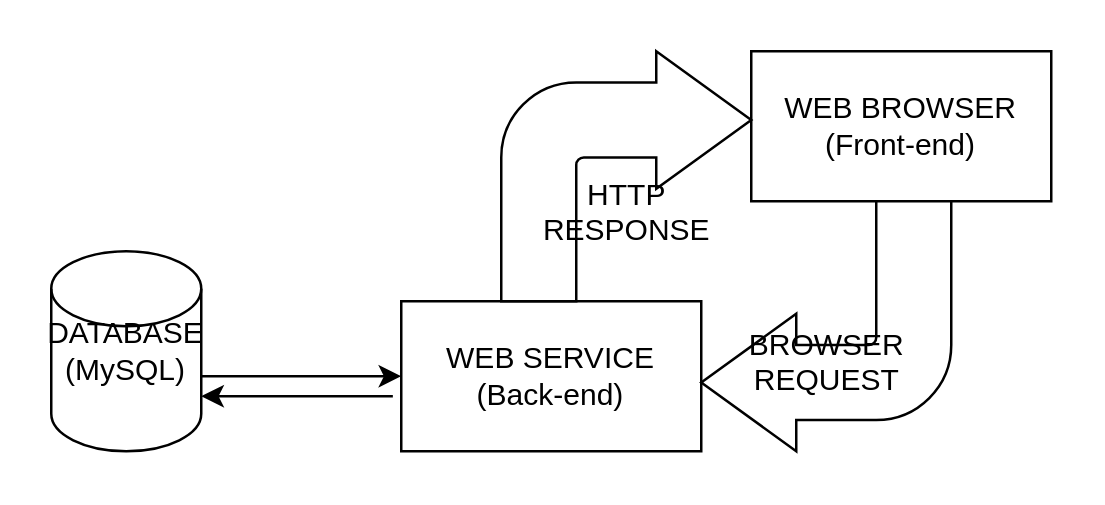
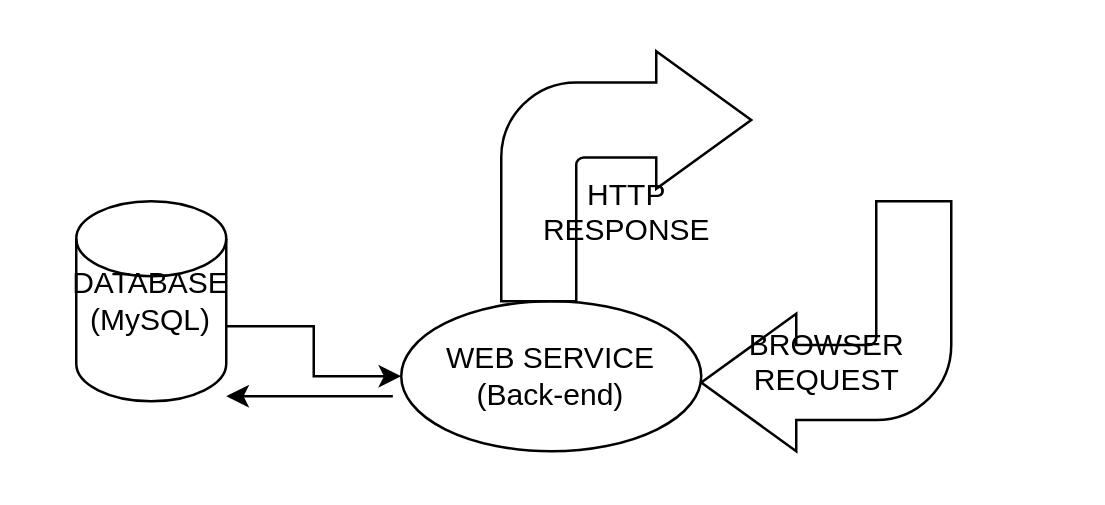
  <mxCell id="0" />
  <mxCell id="1" parent="0" />
  <mxCell id="2" style="edgeStyle=orthogonalEdgeStyle;rounded=0;orthogonalLoop=1;jettySize=auto;html=1;exitX=-0.028;exitY=0.633;exitDx=0;exitDy=0;exitPerimeter=0;" parent="1" source="3" target="6" edge="1"><mxGeometry relative="1" as="geometry"><mxPoint x="31" y="160" as="targetPoint" /><Array as="points"><mxPoint x="60" y="158" /><mxPoint x="60" y="158" /></Array></mxGeometry></mxCell>
- <mxCell id="3" value="WEB SERVICE&lt;br&gt;(Back-end)" style="rounded=0;whiteSpace=wrap;html=1;" parent="1" vertex="1"><mxGeometry x="160" y="120" width="120" height="60" as="geometry" /></mxCell>
- <mxCell id="4" value="WEB BROWSER&lt;br&gt;(Front-end)" style="rounded=0;whiteSpace=wrap;html=1;" parent="1" vertex="1"><mxGeometry x="300" y="20" width="120" height="60" as="geometry" /></mxCell>
+ <mxCell id="3" value="WEB SERVICE&lt;br&gt;(Back-end)" style="ellipse;whiteSpace=wrap;html=1;" parent="1" vertex="1"><mxGeometry x="160" y="120" width="120" height="60" as="geometry" /></mxCell>
  <mxCell id="5" style="edgeStyle=orthogonalEdgeStyle;rounded=0;orthogonalLoop=1;jettySize=auto;html=1;entryX=0;entryY=0.5;entryDx=0;entryDy=0;exitX=1;exitY=0.625;exitDx=0;exitDy=0;exitPerimeter=0;" parent="1" source="6" target="3" edge="1"><mxGeometry relative="1" as="geometry" /></mxCell>
- <mxCell id="6" value="DATABASE&lt;br&gt;(MySQL)" style="shape=cylinder2;whiteSpace=wrap;html=1;boundedLbl=1;backgroundOutline=1;size=15;" parent="1" vertex="1"><mxGeometry x="20" y="100" width="60" height="80" as="geometry" /></mxCell>
+ <mxCell id="6" value="DATABASE&lt;br&gt;(MySQL)" style="shape=cylinder2;whiteSpace=wrap;html=1;boundedLbl=1;backgroundOutline=1;size=15;" parent="1" vertex="1"><mxGeometry x="30" y="80" width="60" height="80" as="geometry" /></mxCell>
  <mxCell id="7" value="&lt;br&gt;&lt;br&gt;HTTP&lt;br&gt;RESPONSE" style="html=1;shadow=0;dashed=0;align=center;verticalAlign=middle;shape=mxgraph.arrows2.bendArrow;dy=15;dx=38;notch=0;arrowHead=55;rounded=1;" vertex="1" parent="1"><mxGeometry x="200" y="20" width="100" height="100" as="geometry" /></mxCell>
  <mxCell id="8" value="&lt;br&gt;&lt;br&gt;BROWSER&lt;br&gt;REQUEST" style="html=1;shadow=0;dashed=0;align=center;verticalAlign=middle;shape=mxgraph.arrows2.bendArrow;dy=15;dx=38;notch=0;arrowHead=55;rounded=1;direction=west;" vertex="1" parent="1"><mxGeometry x="280" y="80" width="100" height="100" as="geometry" /></mxCell>
